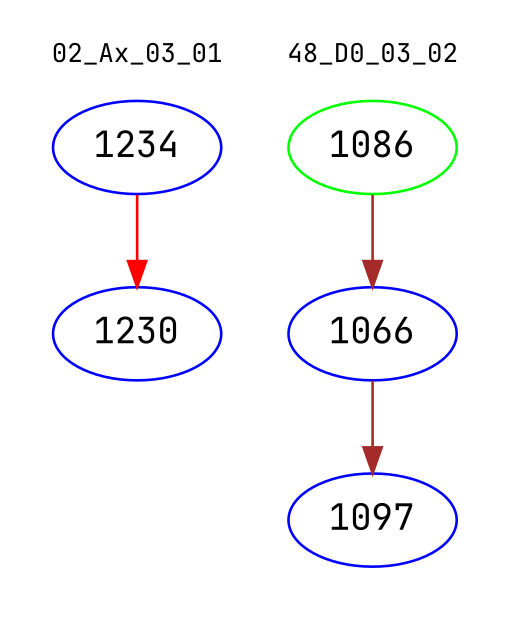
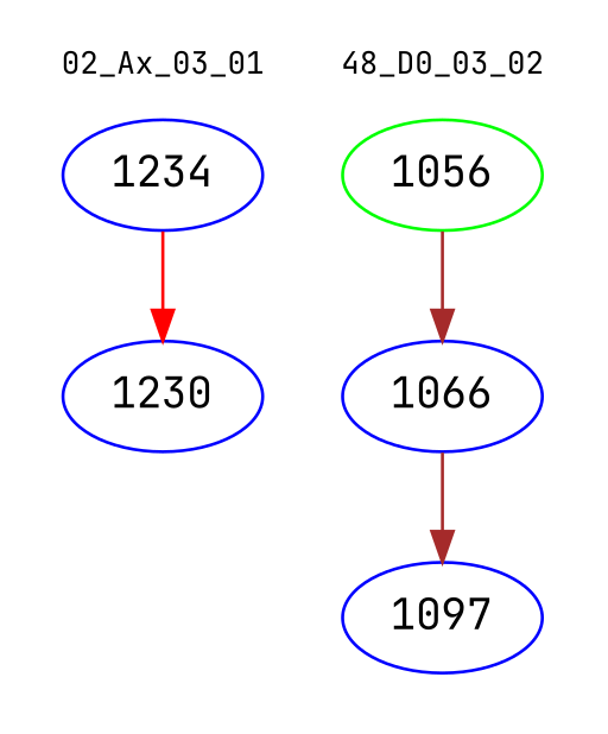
  digraph {
    fontname="JetBrains Mono"
    node [color=blue fontname="JetBrains Mono"]
    edge [color=brown fontname="JetBrains Mono"]
    n1 [label=1234]
    n2 [label=1230]
-   n3 [color=green label=1086]
+   n3 [color=green label=1056]
    n4 [label=1066]
    n5 [label=1097]
    subgraph cluster_1 {
      color=white
      fontsize=10
      label="02_Ax_03_01"
      n1
      n2
    }
    subgraph cluster_2 {
      color=white
      fontsize=10
      label="48_D0_03_02"
      n3
      n4
      n5
    }
    n1 -> n2 [color=red]
    n3 -> n4
    n4 -> n5
  }
